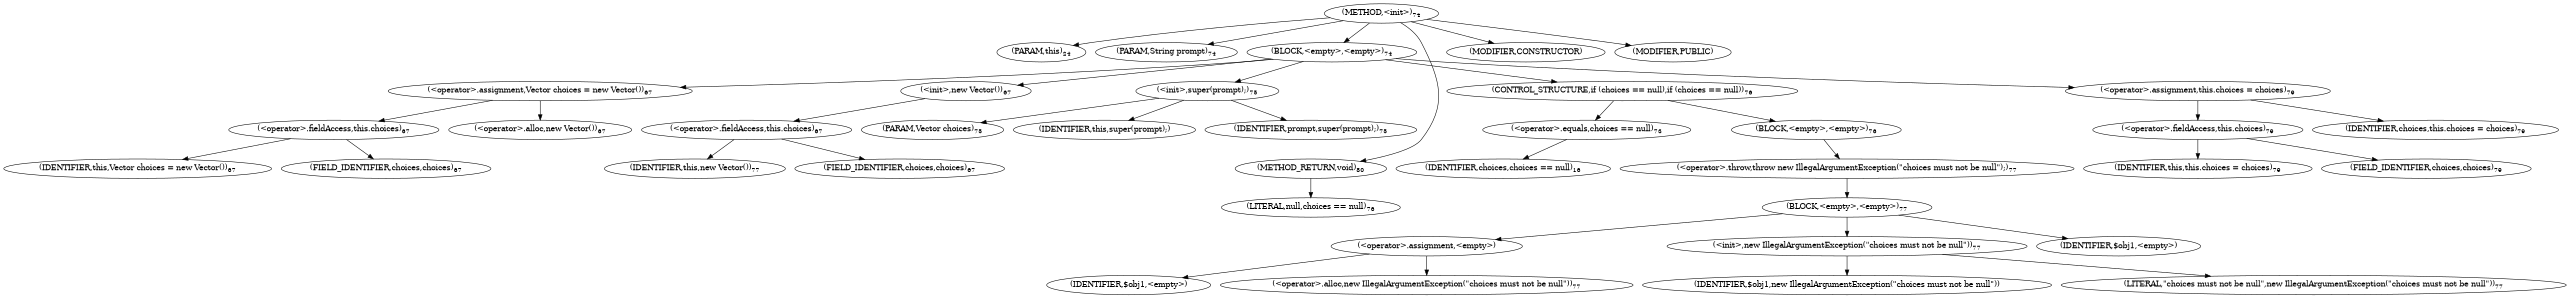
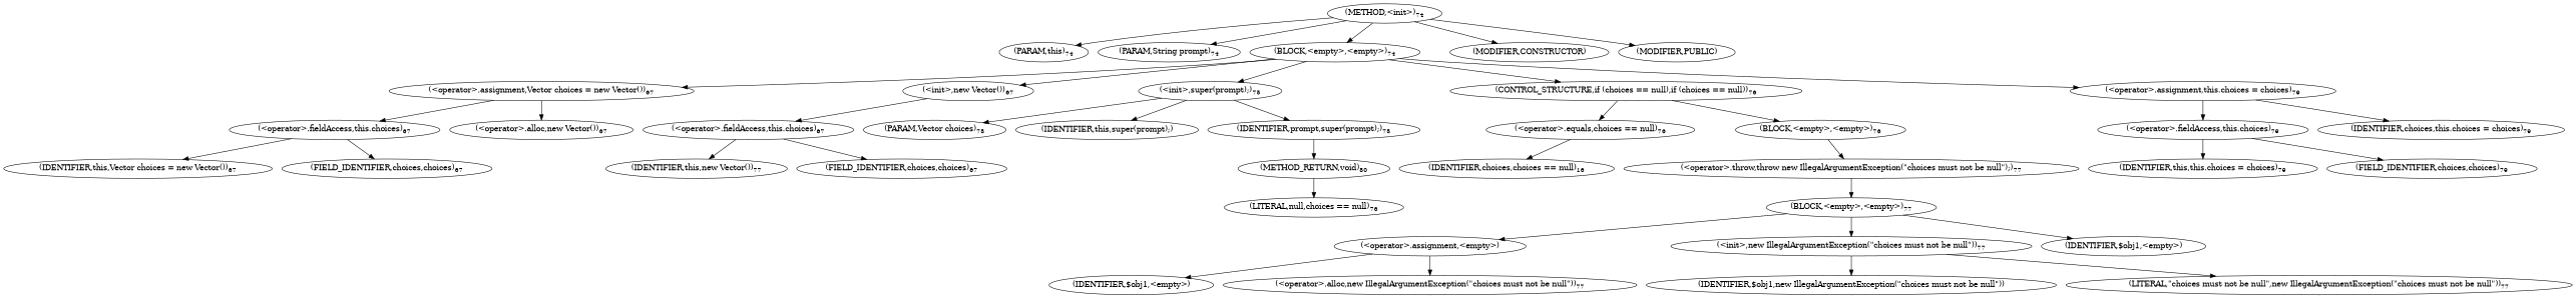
  digraph {
    n1 [label=<(METHOD,&lt;init&gt;)<SUB>74</SUB>>]
-   n2 [label=<(PARAM,this)<SUB>24</SUB>>]
+   n2 [label=<(PARAM,this)<SUB>74</SUB>>]
    n3 [label=<(PARAM,String prompt)<SUB>74</SUB>>]
    n4 [label=<(BLOCK,&lt;empty&gt;,&lt;empty&gt;)<SUB>74</SUB>>]
    n5 [label=<(MODIFIER,CONSTRUCTOR)>]
    n6 [label=<(MODIFIER,PUBLIC)>]
    n7 [label=<(METHOD_RETURN,void)<SUB>80</SUB>>]
    n8 [label=<(PARAM,Vector choices)<SUB>75</SUB>>]
    n9 [label=<(&lt;operator&gt;.assignment,Vector choices = new Vector())<SUB>67</SUB>>]
    n10 [label=<(&lt;init&gt;,new Vector())<SUB>67</SUB>>]
    n11 [label=<(&lt;init&gt;,super(prompt);)<SUB>75</SUB>>]
    n12 [label=<(CONTROL_STRUCTURE,if (choices == null),if (choices == null))<SUB>76</SUB>>]
    n13 [label=<(&lt;operator&gt;.assignment,this.choices = choices)<SUB>79</SUB>>]
    n14 [label=<(LITERAL,null,choices == null)<SUB>76</SUB>>]
    n15 [label=<(&lt;operator&gt;.fieldAccess,this.choices)<SUB>67</SUB>>]
    n16 [label=<(&lt;operator&gt;.alloc,new Vector())<SUB>67</SUB>>]
    n17 [label=<(&lt;operator&gt;.fieldAccess,this.choices)<SUB>67</SUB>>]
    n18 [label=<(IDENTIFIER,this,super(prompt);)>]
    n19 [label=<(IDENTIFIER,prompt,super(prompt);)<SUB>75</SUB>>]
-   n20 [label=<(&lt;operator&gt;.equals,choices == null)<SUB>73</SUB>>]
+   n20 [label=<(&lt;operator&gt;.equals,choices == null)<SUB>76</SUB>>]
    n21 [label=<(BLOCK,&lt;empty&gt;,&lt;empty&gt;)<SUB>76</SUB>>]
    n22 [label=<(&lt;operator&gt;.fieldAccess,this.choices)<SUB>79</SUB>>]
    n23 [label=<(IDENTIFIER,choices,this.choices = choices)<SUB>79</SUB>>]
    n24 [label=<(IDENTIFIER,this,Vector choices = new Vector())<SUB>67</SUB>>]
    n25 [label=<(FIELD_IDENTIFIER,choices,choices)<SUB>67</SUB>>]
    n26 [label=<(IDENTIFIER,this,new Vector())<SUB>77</SUB>>]
    n27 [label=<(FIELD_IDENTIFIER,choices,choices)<SUB>67</SUB>>]
    n28 [label=<(IDENTIFIER,choices,choices == null)<SUB>16</SUB>>]
    n29 [label=<(&lt;operator&gt;.throw,throw new IllegalArgumentException(&quot;choices must not be null&quot;);)<SUB>77</SUB>>]
    n30 [label=<(BLOCK,&lt;empty&gt;,&lt;empty&gt;)<SUB>77</SUB>>]
    n31 [label=<(&lt;operator&gt;.assignment,&lt;empty&gt;)>]
    n32 [label=<(&lt;init&gt;,new IllegalArgumentException(&quot;choices must not be null&quot;))<SUB>77</SUB>>]
    n33 [label=<(IDENTIFIER,$obj1,&lt;empty&gt;)>]
    n34 [label=<(IDENTIFIER,$obj1,&lt;empty&gt;)>]
    n35 [label=<(&lt;operator&gt;.alloc,new IllegalArgumentException(&quot;choices must not be null&quot;))<SUB>77</SUB>>]
    n36 [label=<(IDENTIFIER,$obj1,new IllegalArgumentException(&quot;choices must not be null&quot;))>]
    n37 [label=<(LITERAL,&quot;choices must not be null&quot;,new IllegalArgumentException(&quot;choices must not be null&quot;))<SUB>77</SUB>>]
    n38 [label=<(IDENTIFIER,this,this.choices = choices)<SUB>79</SUB>>]
    n39 [label=<(FIELD_IDENTIFIER,choices,choices)<SUB>79</SUB>>]
    n1 -> n2
    n1 -> n3
    n1 -> n4
    n1 -> n5
    n1 -> n6
-   n1 -> n7
+   n19 -> n7
    n4 -> n9
    n4 -> n10
    n4 -> n11
    n4 -> n12
    n4 -> n13
    n7 -> n14
    n9 -> n15
    n9 -> n16
    n10 -> n17
    n11 -> n8
    n11 -> n18
    n11 -> n19
    n12 -> n20
    n12 -> n21
    n13 -> n22
    n13 -> n23
    n15 -> n24
    n15 -> n25
    n17 -> n26
    n17 -> n27
    n20 -> n28
    n21 -> n29
    n22 -> n38
    n22 -> n39
    n29 -> n30
    n30 -> n31
    n30 -> n32
    n30 -> n33
    n31 -> n34
    n31 -> n35
    n32 -> n36
    n32 -> n37
  }
